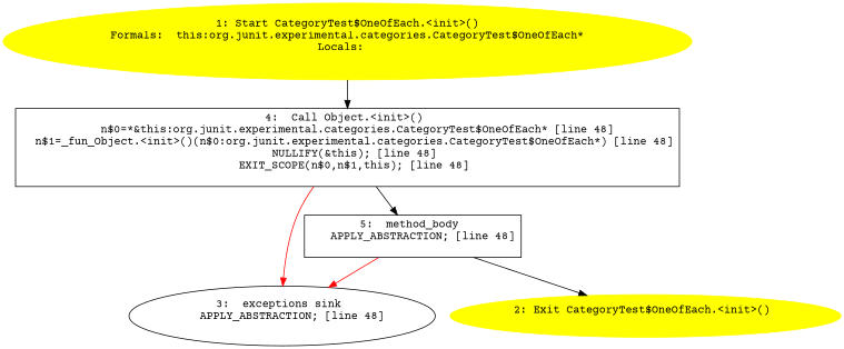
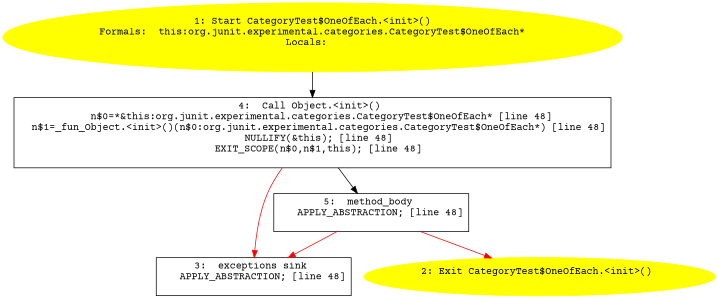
  digraph {
    fontname="Courier Prime"
    node [fontname="Courier Prime" shape=box]
    edge [fontname="Courier Prime"]
    n1 [color=yellow label="1: Start CategoryTest$OneOfEach.<init>()\nFormals:  this:org.junit.experimental.categories.CategoryTest$OneOfEach*\nLocals:  \n  " style=filled shape=""]
    n2 [label="4:  Call Object.<init>() \n   n$0=*&this:org.junit.experimental.categories.CategoryTest$OneOfEach* [line 48]\n  n$1=_fun_Object.<init>()(n$0:org.junit.experimental.categories.CategoryTest$OneOfEach*) [line 48]\n  NULLIFY(&this); [line 48]\n  EXIT_SCOPE(n$0,n$1,this); [line 48]\n "]
-   n3 [label="3:  exceptions sink \n   APPLY_ABSTRACTION; [line 48]\n " shape=ellipse]
+   n3 [label="3:  exceptions sink \n   APPLY_ABSTRACTION; [line 48]\n "]
    n4 [label="5:  method_body \n   APPLY_ABSTRACTION; [line 48]\n "]
    n5 [color=yellow label="2: Exit CategoryTest$OneOfEach.<init>() \n  " style=filled shape=""]
    n1 -> n2
    n2 -> n3 [color=red]
    n2 -> n4
    n4 -> n3 [color=red]
-   n4 -> n5
+   n4 -> n5 [color=red]
  }
